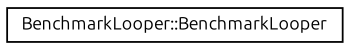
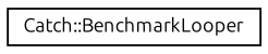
  digraph {
    rankdir=LR
    fontname=Ubuntu
-   n1 [color=black fillcolor=white fontname=Ubuntu fontsize=10 height=0.2 label="BenchmarkLooper::BenchmarkLooper" shape=record style=filled width=0.4]
+   n1 [color=black fillcolor=white fontname=Ubuntu fontsize=10 height=0.2 label="Catch::BenchmarkLooper" shape=record style=filled width=0.4]
  }
